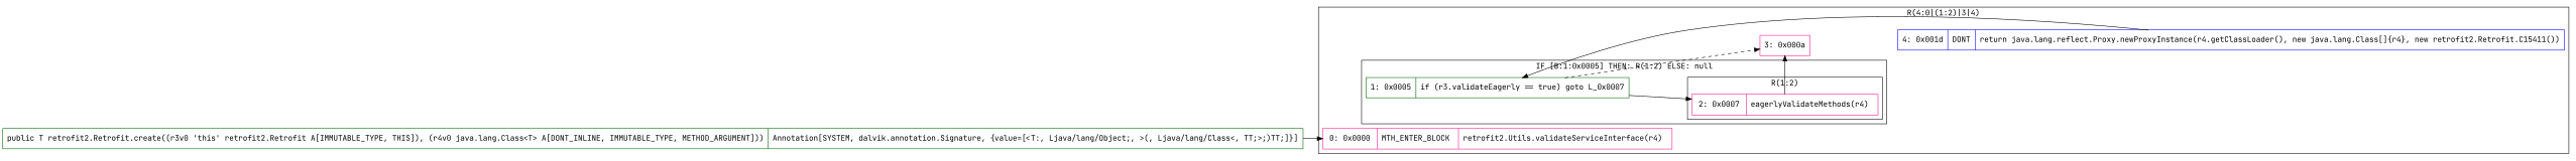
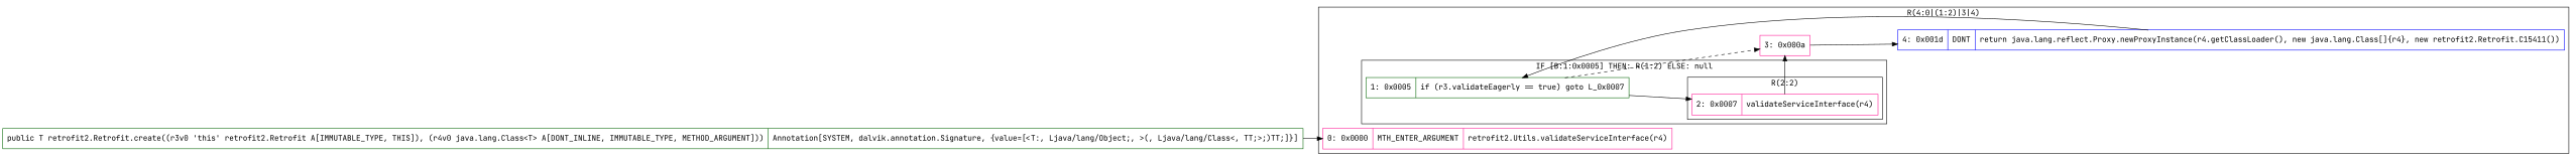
  digraph {
    fontname="JetBrains Mono"
    rankdir=LR
    node [color=deeppink fontname="JetBrains Mono" shape=record]
    edge [fontname="JetBrains Mono"]
-   n1 [label="{2\:\ 0x0007|eagerlyValidateMethods(r4)\l}"]
+   n1 [label="{2\:\ 0x0007|validateServiceInterface(r4)\l}"]
    n2 [color=darkgreen label="{1\:\ 0x0005|if (r3.validateEagerly == true) goto L_0x0007\l}"]
-   n3 [label="{0\:\ 0x0000|MTH_ENTER_BLOCK\l|retrofit2.Utils.validateServiceInterface(r4)\l}"]
+   n3 [label="{0\:\ 0x0000|MTH_ENTER_ARGUMENT\l|retrofit2.Utils.validateServiceInterface(r4)\l}"]
    n4 [label="{3\:\ 0x000a}"]
    n5 [color=blue label="{4\:\ 0x001d|DONT\l|return java.lang.reflect.Proxy.newProxyInstance(r4.getClassLoader(), new java.lang.Class[]\{r4\}, new retrofit2.Retrofit.C15411())\l}"]
    n6 [color=darkgreen label="{public T retrofit2.Retrofit.create((r3v0 'this' retrofit2.Retrofit A[IMMUTABLE_TYPE, THIS]), (r4v0 java.lang.Class\<T\> A[DONT_INLINE, IMMUTABLE_TYPE, METHOD_ARGUMENT]))  | Annotation[SYSTEM, dalvik.annotation.Signature, \{value=[\<T:, Ljava\/lang\/Object;, \>(, Ljava\/lang\/Class\<, TT;\>;)TT;]\}]\l}"]
    subgraph cluster_1 {
      label="R(4:0|(1:2)|3|4)"
      n3
      n4
      n5
      subgraph cluster_2 {
        label="IF [B:1:0x0005] THEN: R(1:2) ELSE: null"
        n2
        subgraph cluster_3 {
-         label="R(1:2)"
+         label="R(2:2)"
          n1
        }
      }
    }
    n1 -> n4
    n2 -> n1
    n2 -> n4 [style=dashed]
+   n4 -> n5
    n5 -> n2
    n6 -> n3
  }
